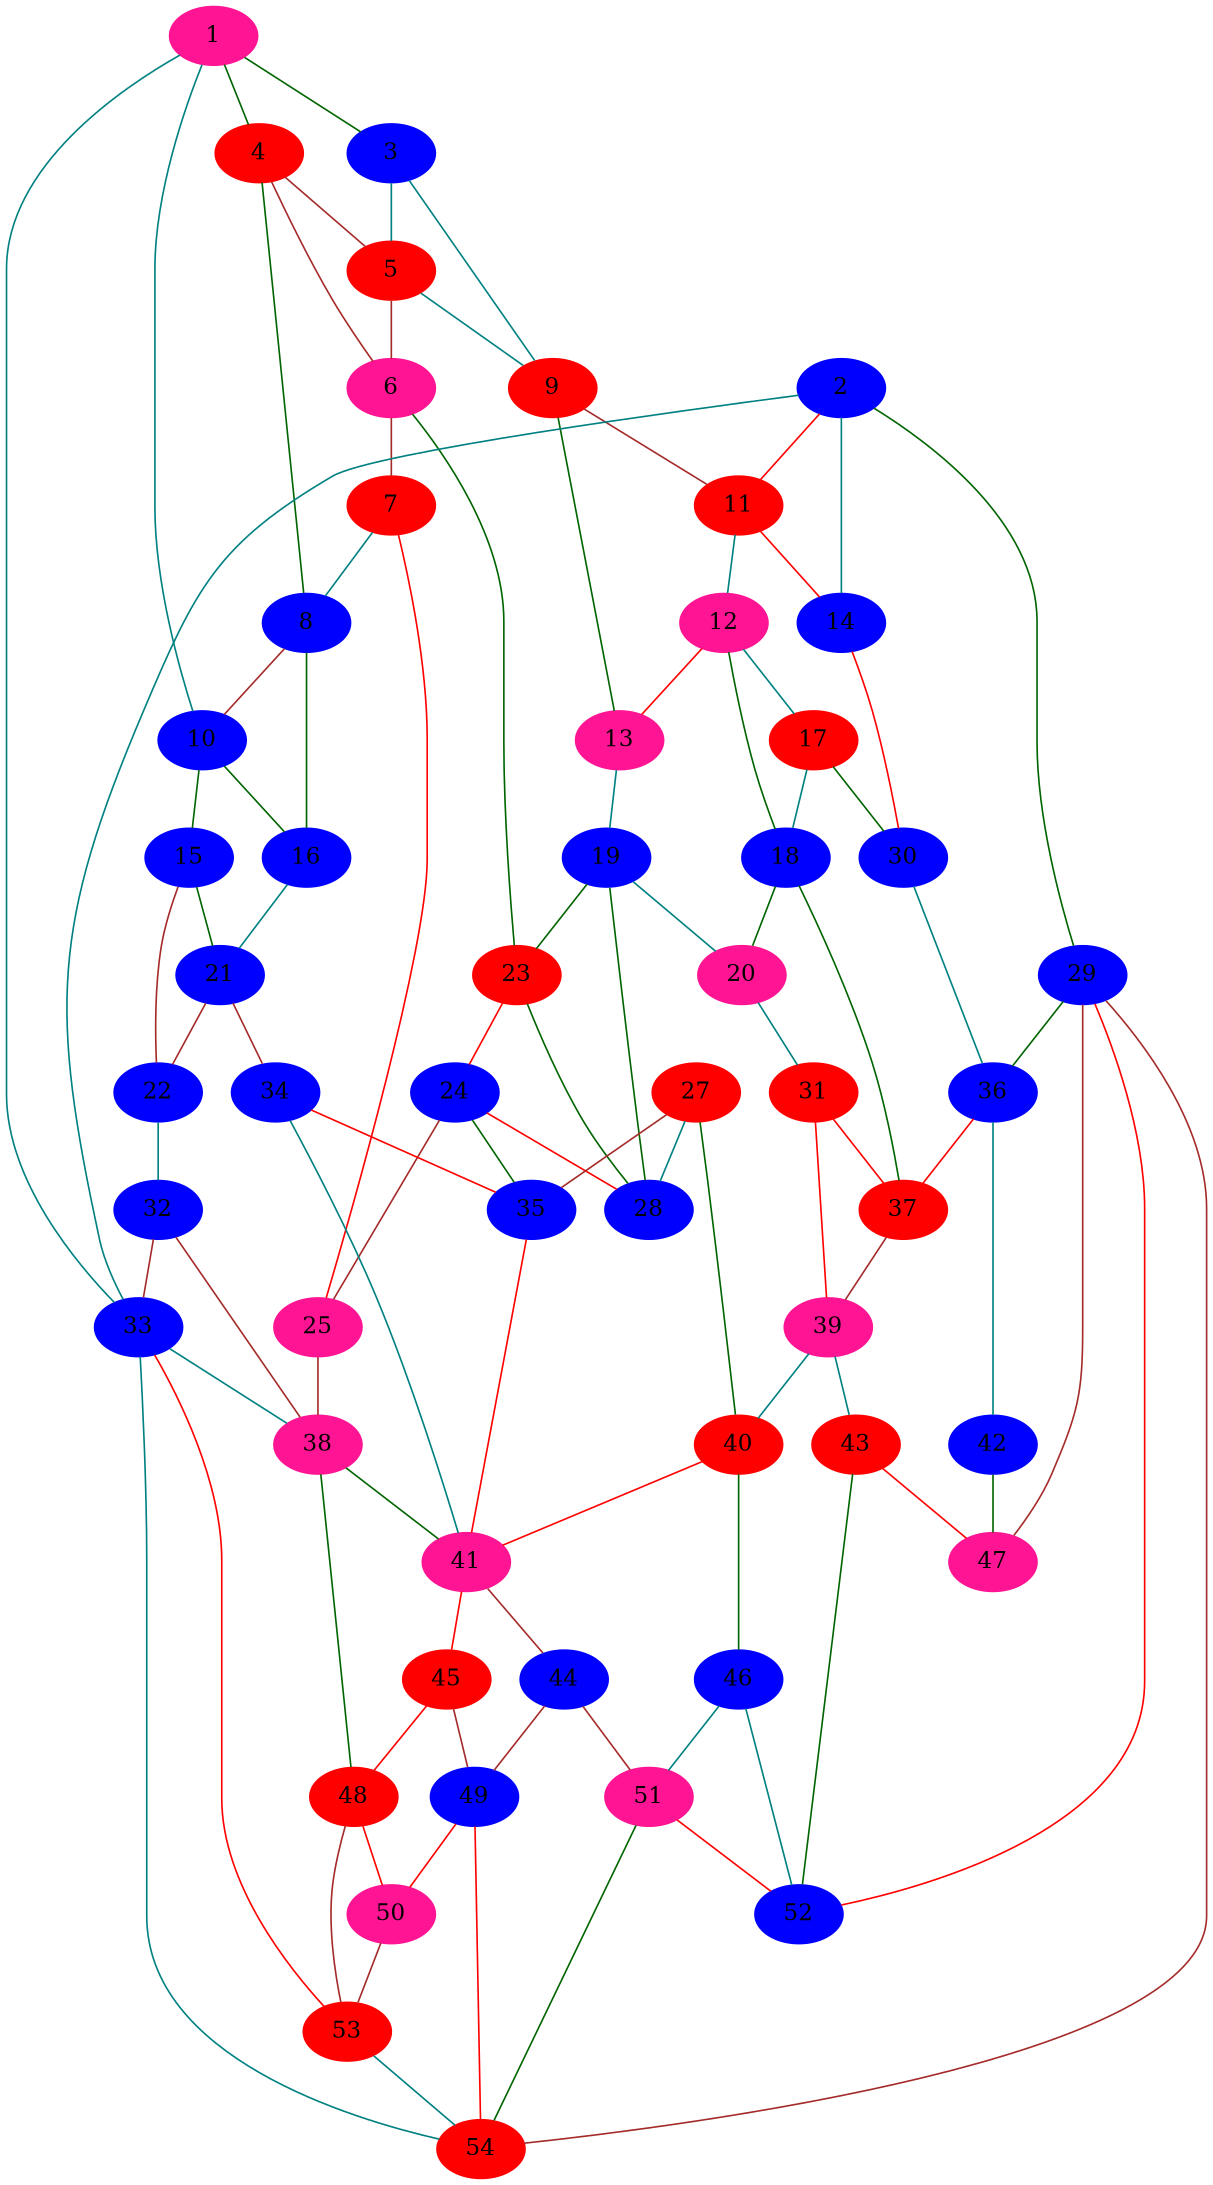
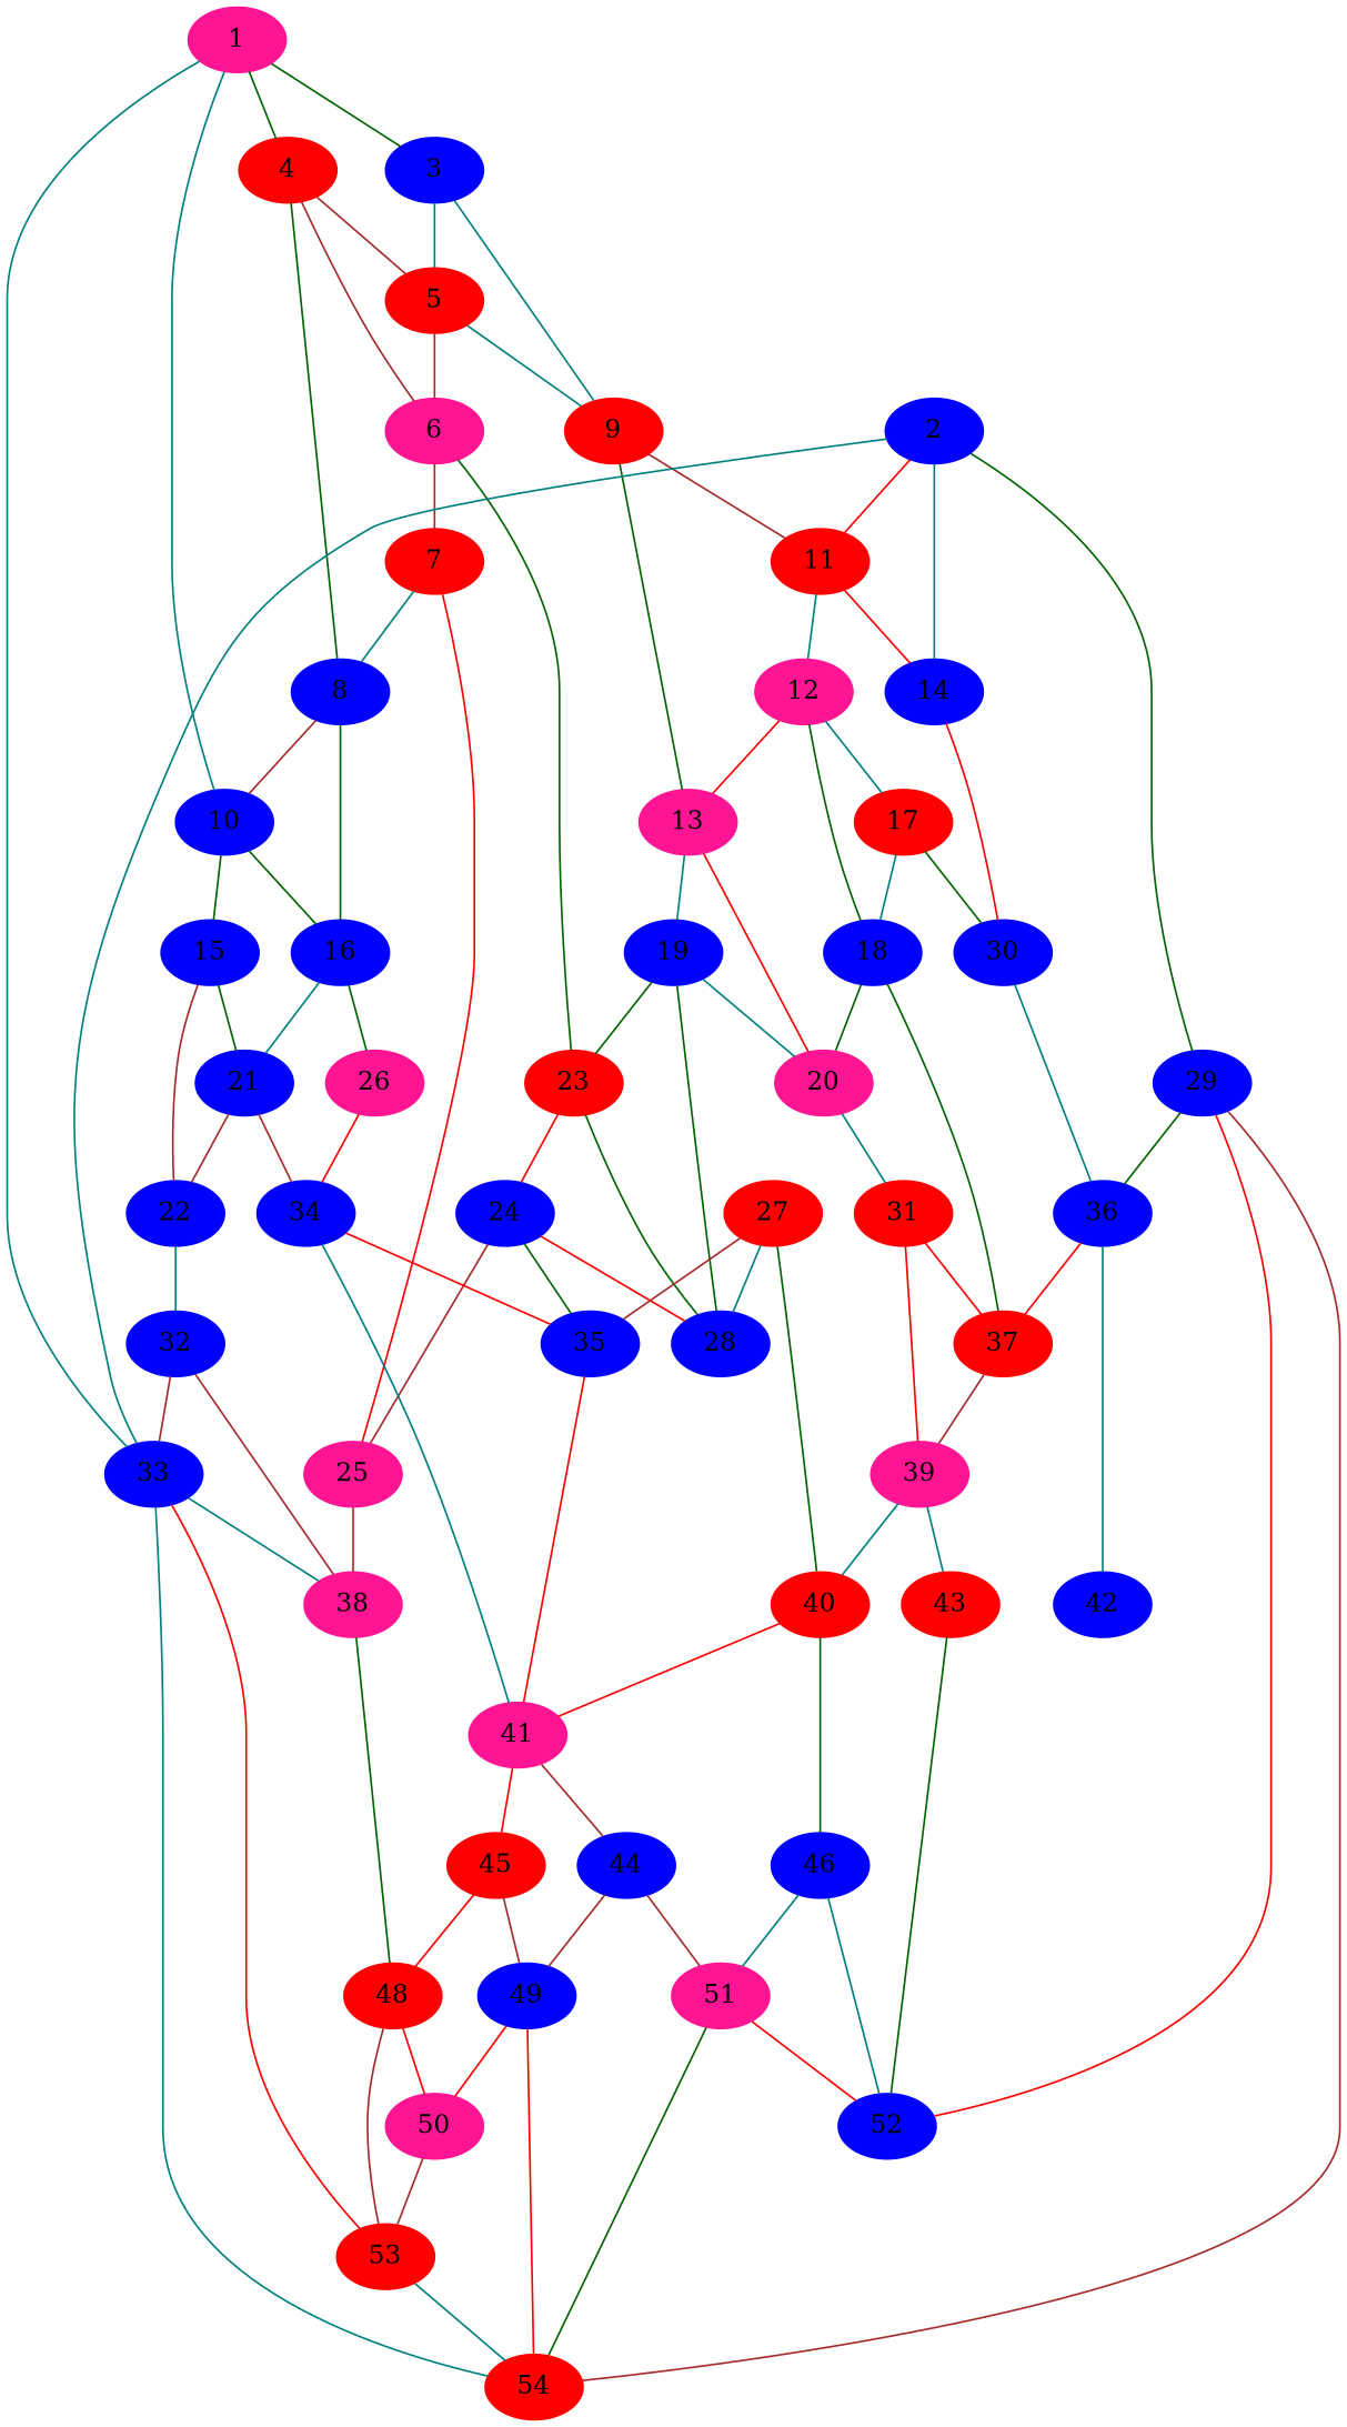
  graph {
    node [color=blue style=filled]
    edge [color=darkgreen weight=1.0]
    1 [color=deeppink]
    3
    4 [color=red]
    10
    33
    5 [color=red]
    9 [color=red]
    6 [color=deeppink]
    8
    16
    15
    54 [color=red]
    38 [color=deeppink]
    53 [color=red]
    2
    11 [color=red]
    14
    29
    12 [color=deeppink]
    30
    36
-   47 [color=deeppink]
    52
    13 [color=deeppink]
    7 [color=red]
    23 [color=red]
    25 [color=deeppink]
    28
    24
    21
+   26 [color=deeppink]
    19
    20 [color=deeppink]
    22
    17 [color=red]
    18
    37 [color=red]
    31 [color=red]
    34
    32
    39 [color=deeppink]
    35
    41 [color=deeppink]
    27 [color=red]
    40 [color=red]
    46
    42
    43 [color=red]
    48 [color=red]
    44
    45 [color=red]
    50 [color=deeppink]
    51 [color=deeppink]
    49
    1 -- 3
    1 -- 4
    1 -- 10 [color=teal]
    1 -- 33 [color=teal]
    3 -- 5 [color=teal]
    3 -- 9 [color=teal]
    4 -- 5 [color=brown]
    4 -- 6 [color=brown]
    4 -- 8
    10 -- 16
    10 -- 15
    33 -- 54 [color=teal]
    33 -- 38 [color=teal]
    33 -- 53 [color=red]
    5 -- 9 [color=teal]
    5 -- 6 [color=brown]
    9 -- 11 [color=brown]
    9 -- 13
    6 -- 7 [color=brown]
    6 -- 23
    8 -- 10 [color=brown]
    8 -- 16
    16 -- 21 [color=teal]
+   16 -- 26
    15 -- 21
    15 -- 22 [color=brown]
-   38 -- 41
    38 -- 48
    53 -- 54 [color=teal]
    2 -- 33 [color=teal]
    2 -- 11 [color=red]
    2 -- 14 [color=teal weight=2.0]
    2 -- 29
    11 -- 14 [color=red]
    11 -- 12 [color=teal]
    14 -- 30 [color=red]
    29 -- 54 [color=brown]
    29 -- 36
-   29 -- 47 [color=brown]
    29 -- 52 [color=red]
    12 -- 13 [color=red]
    12 -- 17 [color=teal]
    12 -- 18
    30 -- 36 [color=teal]
    36 -- 37 [color=red]
    36 -- 42 [color=teal]
    13 -- 19 [color=teal]
+   13 -- 20 [color=red]
    7 -- 8 [color=teal]
    7 -- 25 [color=red]
    23 -- 28
    23 -- 24 [color=red]
    25 -- 38 [color=brown weight=2.0]
    24 -- 25 [color=brown]
    24 -- 28 [color=red]
    24 -- 35
    21 -- 22 [color=brown]
    21 -- 34 [color=brown]
+   26 -- 34 [color=red]
    19 -- 23
    19 -- 28
    19 -- 20 [color=teal]
    20 -- 31 [color=teal]
    22 -- 32 [color=teal weight=2.0]
    17 -- 30 [weight=2.0]
    17 -- 18 [color=teal]
    18 -- 20
    18 -- 37
    37 -- 39 [color=brown]
    31 -- 37 [color=red]
    31 -- 39 [color=red weight=2.0]
    34 -- 35 [color=red]
    34 -- 41 [color=teal]
    32 -- 33 [color=brown]
    32 -- 38 [color=brown]
    39 -- 40 [color=teal weight=2.0]
    39 -- 43 [color=teal]
    35 -- 41 [color=red]
    41 -- 44 [color=brown]
    41 -- 45 [color=red]
    27 -- 28 [color=teal]
    27 -- 35 [color=brown]
    27 -- 40
    40 -- 41 [color=red]
    40 -- 46 [weight=2.0]
    46 -- 52 [color=teal]
    46 -- 51 [color=teal]
-   42 -- 47 [weight=2.0]
-   43 -- 47 [color=red]
    43 -- 52
    48 -- 53 [color=brown]
    48 -- 50 [color=red]
    44 -- 51 [color=brown]
    44 -- 49 [color=brown]
    45 -- 48 [color=red]
    45 -- 49 [color=brown]
    50 -- 53 [color=brown]
    51 -- 54
    51 -- 52 [color=red]
    49 -- 54 [color=red]
    49 -- 50 [color=red]
  }
